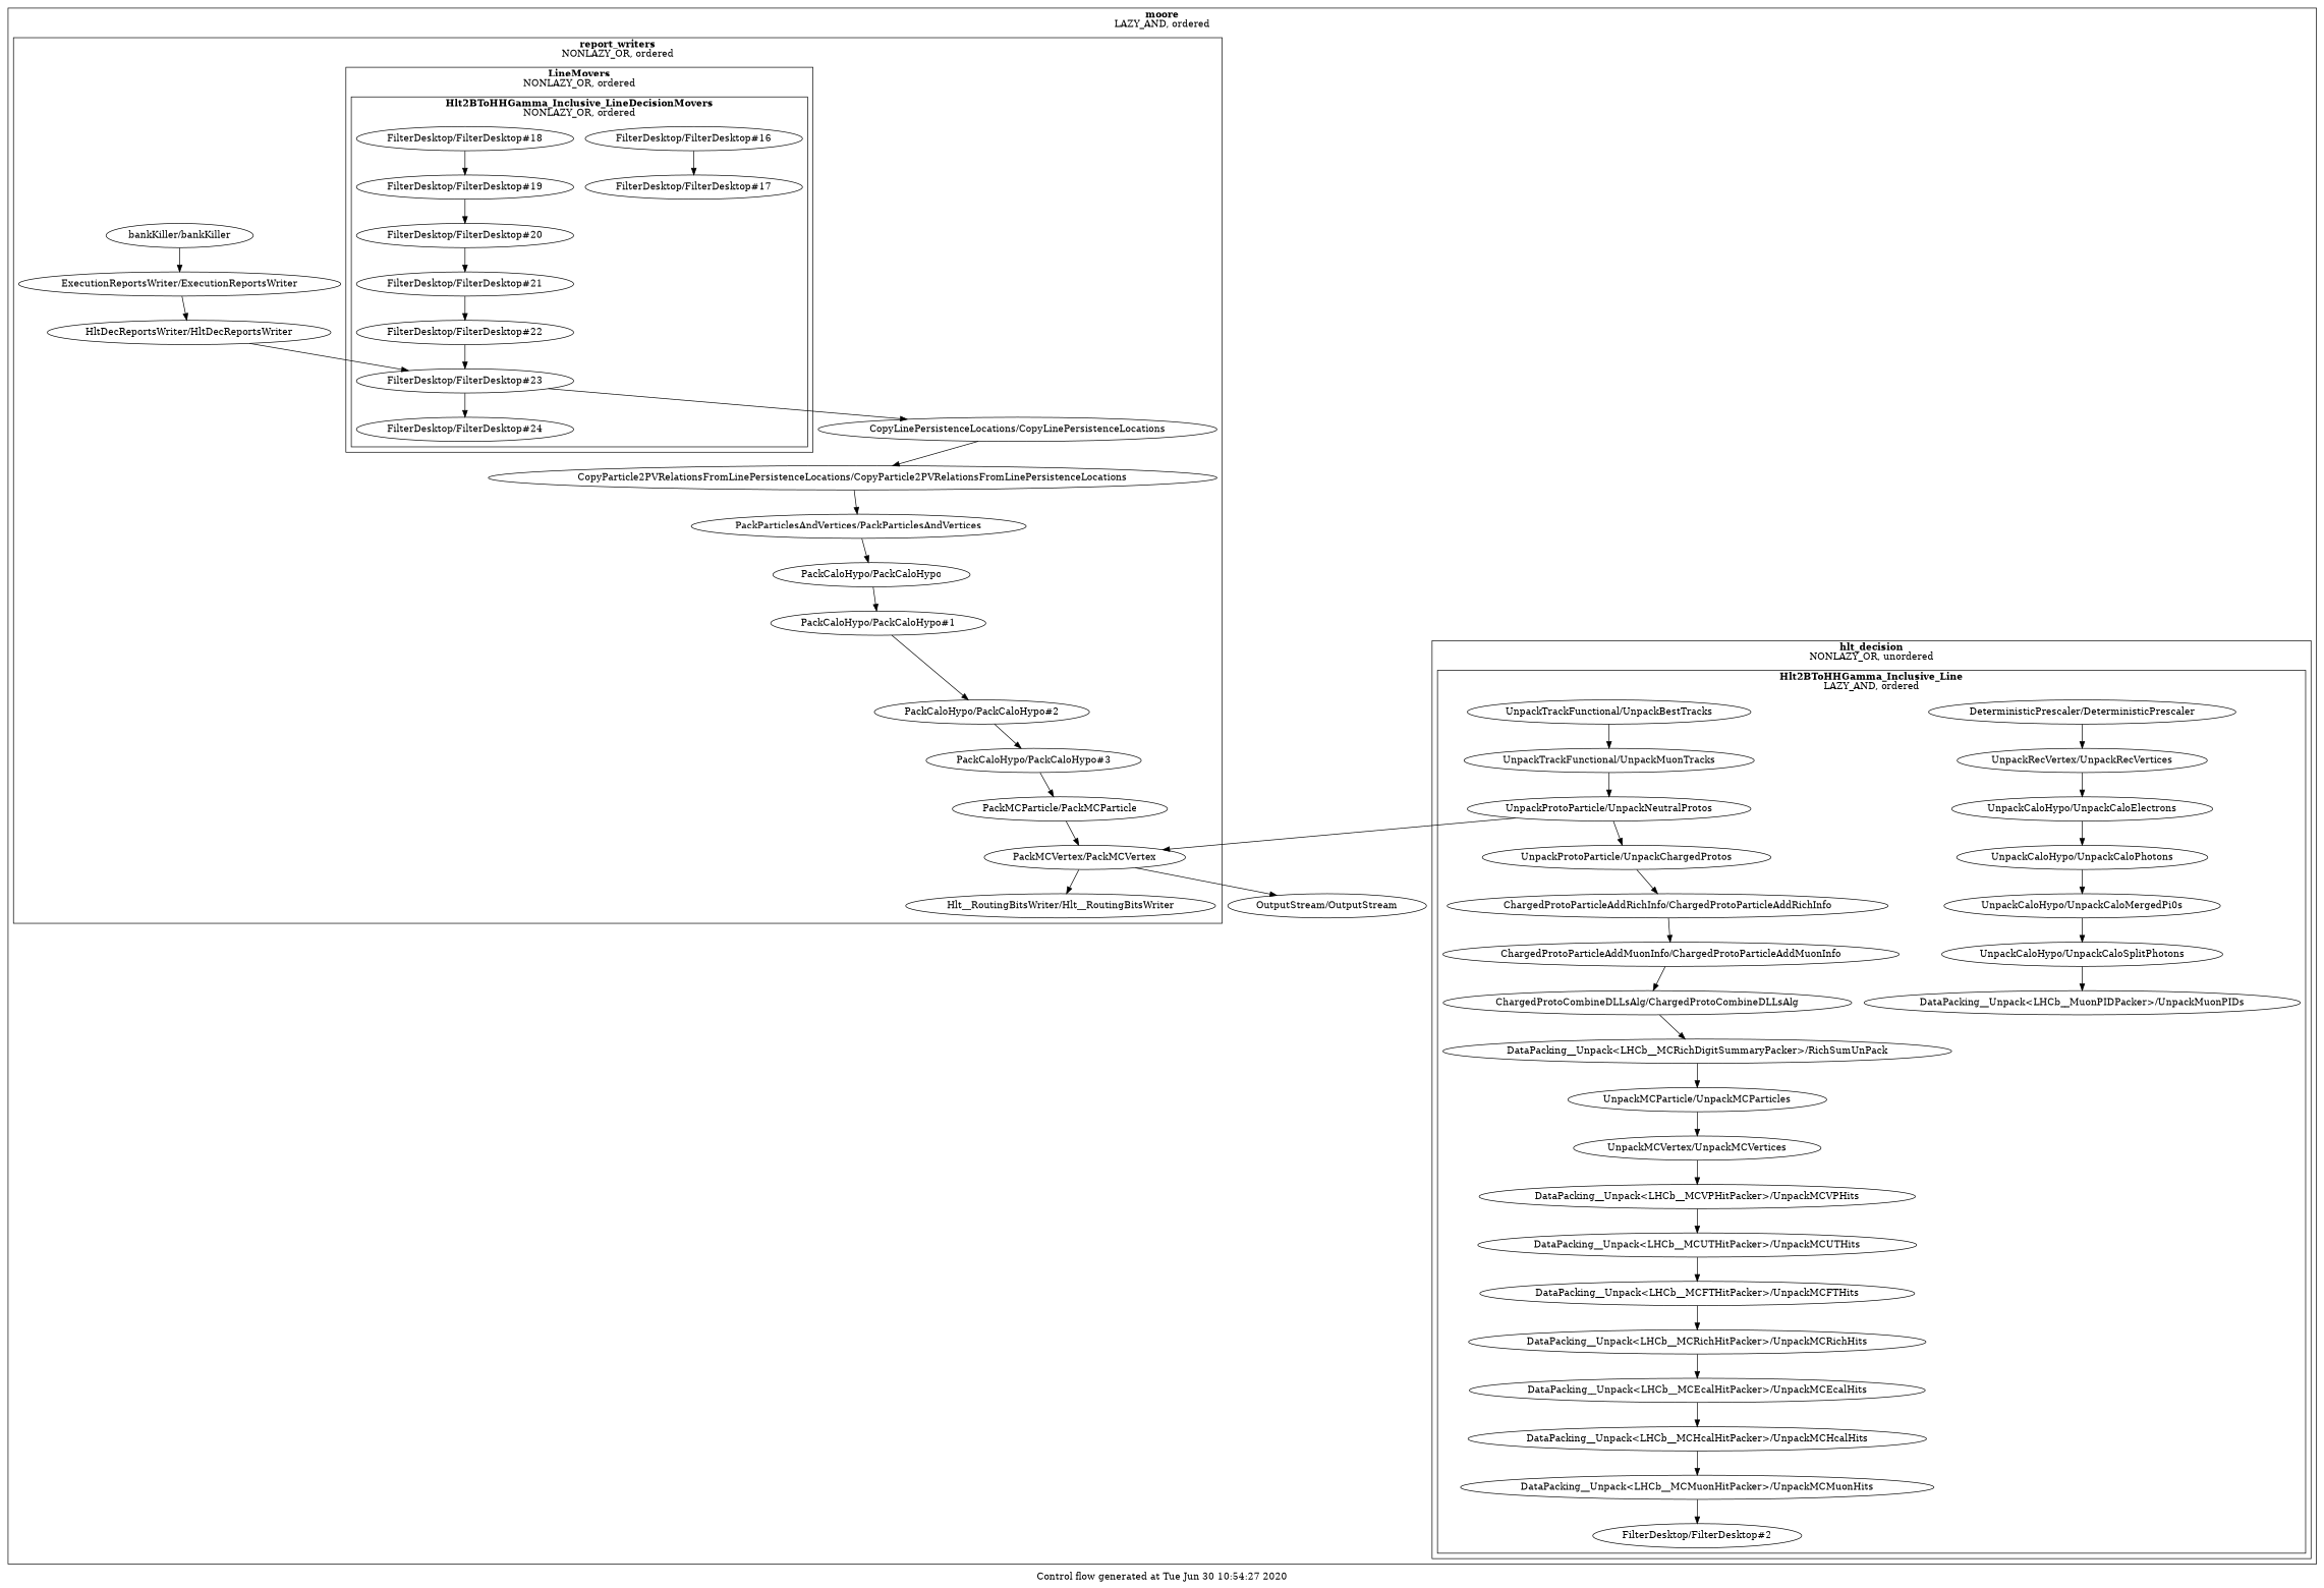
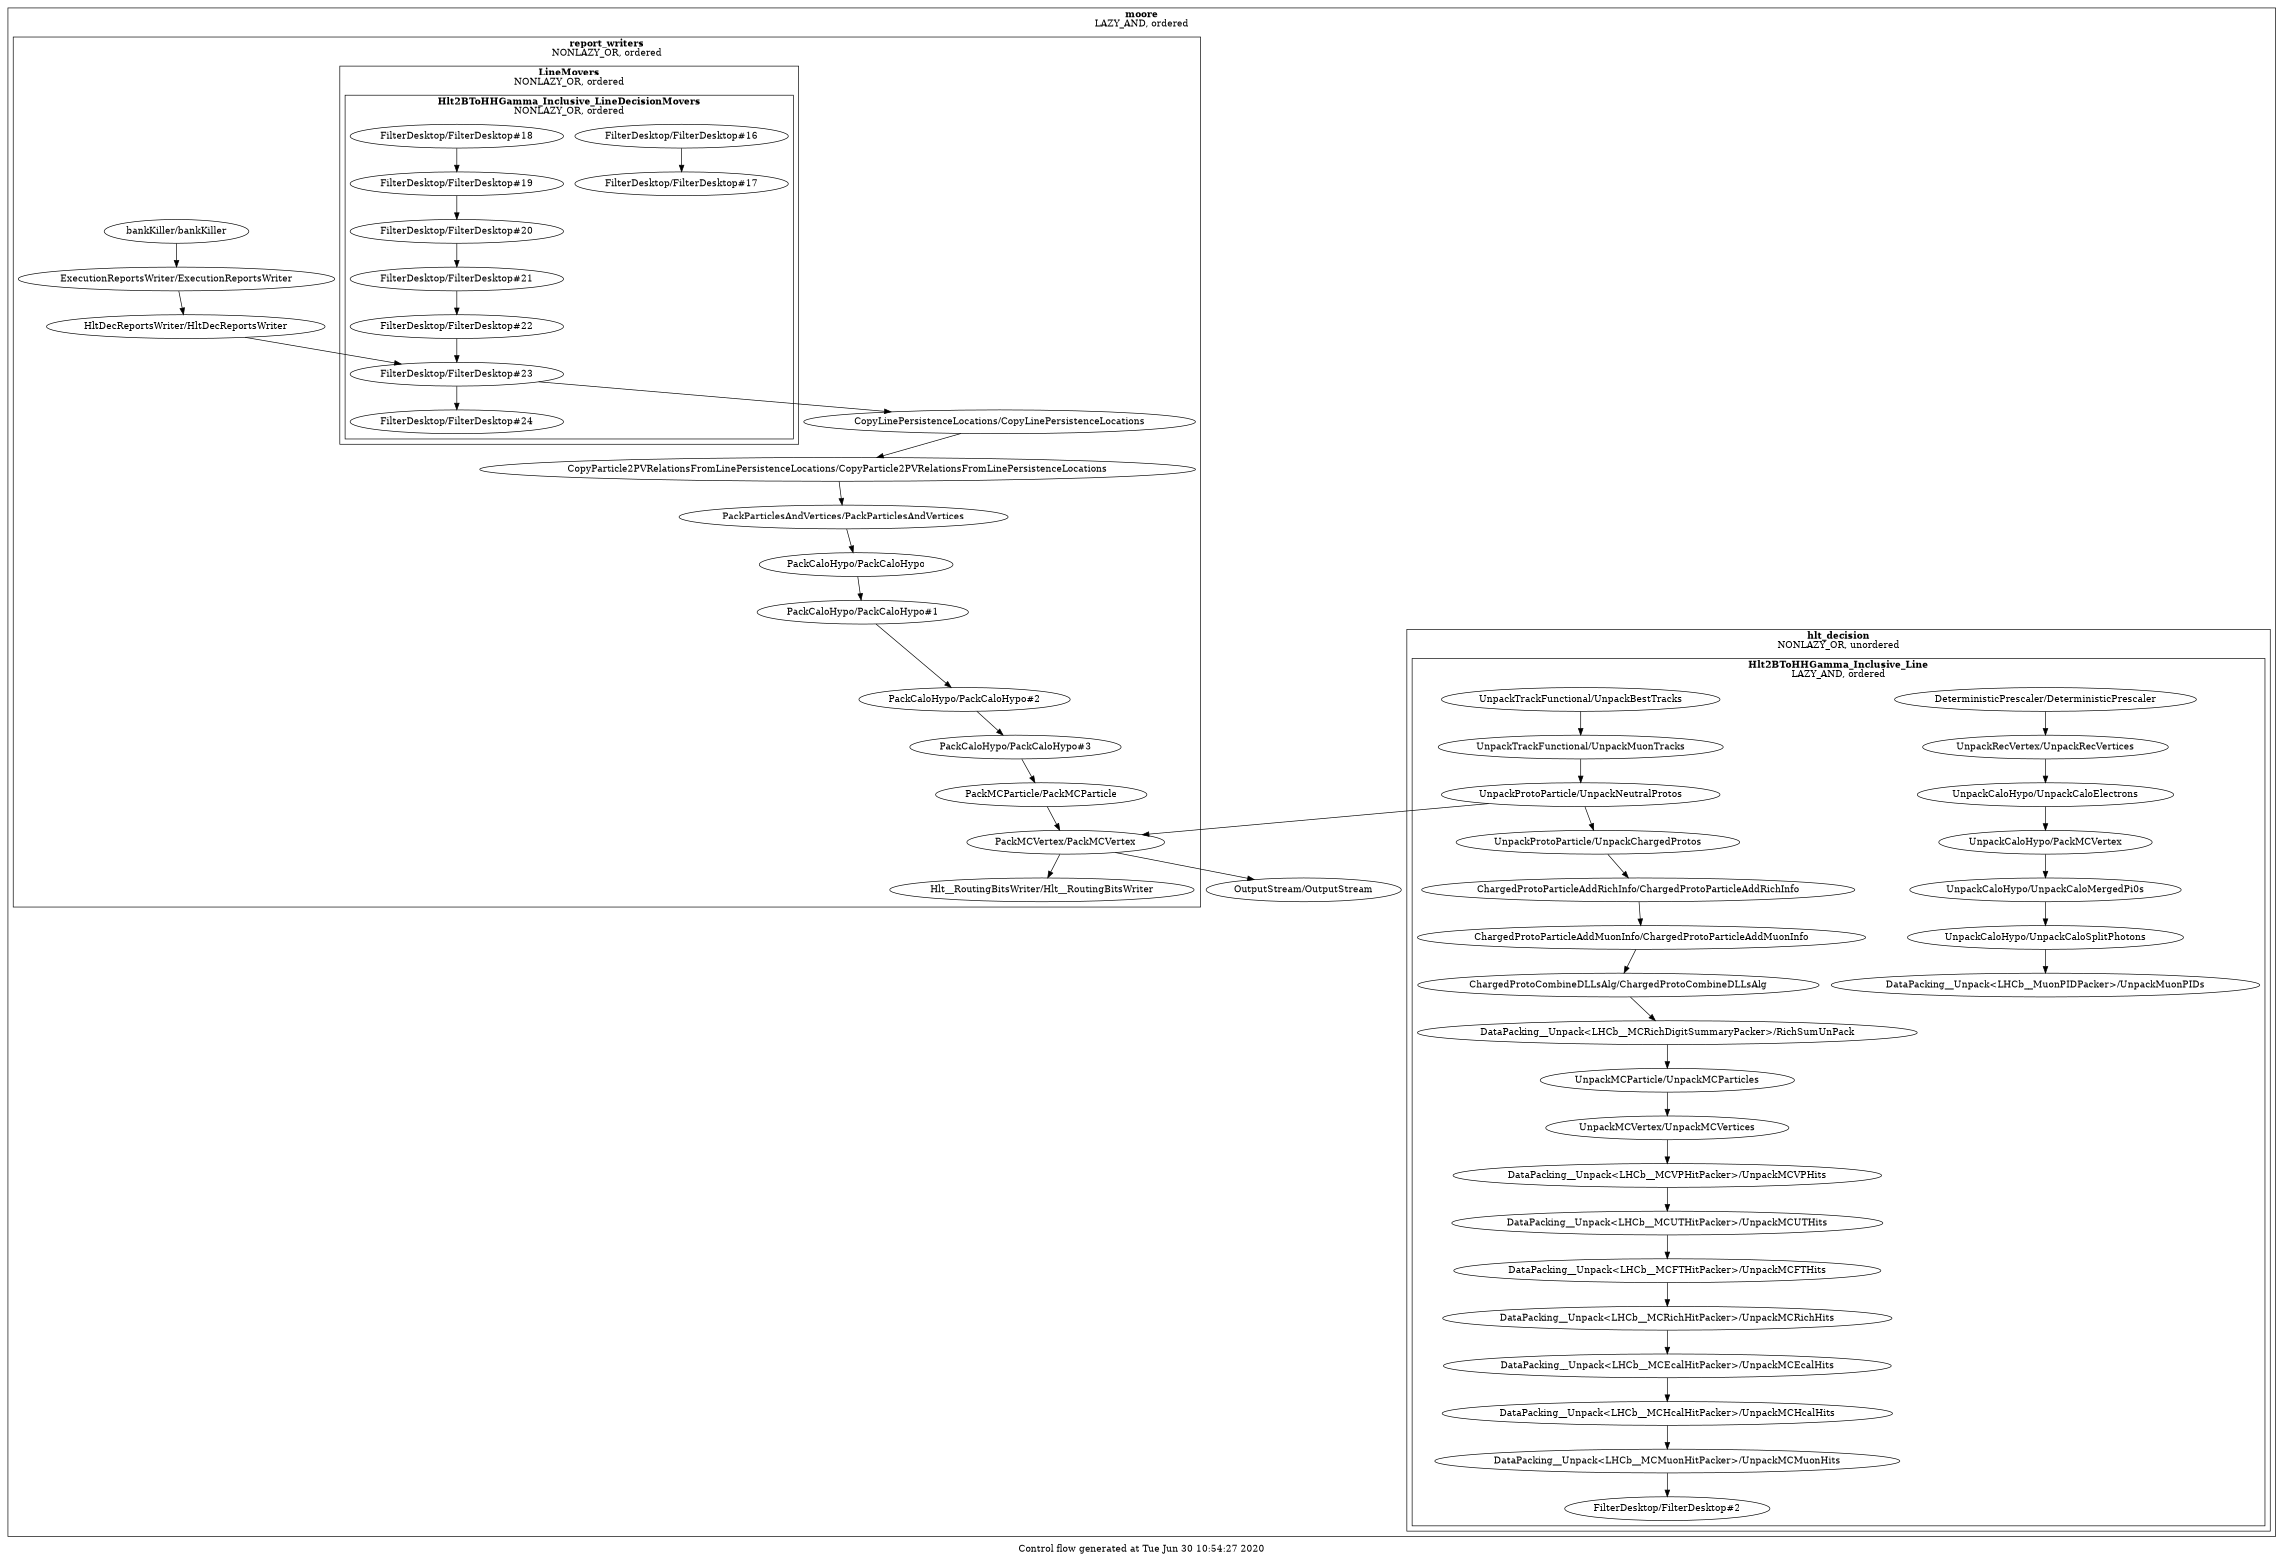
  strict digraph {
    compound=True
    label="Control flow generated at Tue Jun 30 10:54:27 2020"
    edge [dir=forward]
    n1 [label="DeterministicPrescaler/DeterministicPrescaler"]
    n2 [label="UnpackRecVertex/UnpackRecVertices"]
    n3 [label="UnpackCaloHypo/UnpackCaloElectrons"]
-   n4 [label="UnpackCaloHypo/UnpackCaloPhotons"]
+   n4 [label="UnpackCaloHypo/PackMCVertex"]
    n5 [label="UnpackCaloHypo/UnpackCaloMergedPi0s"]
    n6 [label="UnpackCaloHypo/UnpackCaloSplitPhotons"]
    n7 [label="DataPacking__Unpack<LHCb__MuonPIDPacker>/UnpackMuonPIDs"]
    n8 [label="UnpackTrackFunctional/UnpackBestTracks"]
    n9 [label="UnpackTrackFunctional/UnpackMuonTracks"]
    n10 [label="UnpackProtoParticle/UnpackNeutralProtos"]
    n11 [label="UnpackProtoParticle/UnpackChargedProtos"]
    n12 [label="ChargedProtoParticleAddRichInfo/ChargedProtoParticleAddRichInfo"]
    n13 [label="ChargedProtoParticleAddMuonInfo/ChargedProtoParticleAddMuonInfo"]
    n14 [label="ChargedProtoCombineDLLsAlg/ChargedProtoCombineDLLsAlg"]
    n15 [label="DataPacking__Unpack<LHCb__MCRichDigitSummaryPacker>/RichSumUnPack"]
    n16 [label="UnpackMCParticle/UnpackMCParticles"]
    n17 [label="UnpackMCVertex/UnpackMCVertices"]
    n18 [label="DataPacking__Unpack<LHCb__MCVPHitPacker>/UnpackMCVPHits"]
    n19 [label="DataPacking__Unpack<LHCb__MCUTHitPacker>/UnpackMCUTHits"]
    n20 [label="DataPacking__Unpack<LHCb__MCFTHitPacker>/UnpackMCFTHits"]
    n21 [label="DataPacking__Unpack<LHCb__MCRichHitPacker>/UnpackMCRichHits"]
    n22 [label="DataPacking__Unpack<LHCb__MCEcalHitPacker>/UnpackMCEcalHits"]
    n23 [label="DataPacking__Unpack<LHCb__MCHcalHitPacker>/UnpackMCHcalHits"]
    n24 [label="DataPacking__Unpack<LHCb__MCMuonHitPacker>/UnpackMCMuonHits"]
    n25 [label="FilterDesktop/FilterDesktop#2"]
    n26 [label="FilterDesktop/FilterDesktop#16"]
    n27 [label="FilterDesktop/FilterDesktop#17"]
    n28 [label="FilterDesktop/FilterDesktop#18"]
    n29 [label="FilterDesktop/FilterDesktop#19"]
    n30 [label="FilterDesktop/FilterDesktop#20"]
    n31 [label="FilterDesktop/FilterDesktop#21"]
    n32 [label="FilterDesktop/FilterDesktop#22"]
    n33 [label="FilterDesktop/FilterDesktop#23"]
    n34 [label="FilterDesktop/FilterDesktop#24"]
    n35 [label="bankKiller/bankKiller"]
    n36 [label="ExecutionReportsWriter/ExecutionReportsWriter"]
    n37 [label="HltDecReportsWriter/HltDecReportsWriter"]
    n38 [label="CopyLinePersistenceLocations/CopyLinePersistenceLocations"]
    n39 [label="CopyParticle2PVRelationsFromLinePersistenceLocations/CopyParticle2PVRelationsFromLinePersistenceLocations"]
    n40 [label="PackParticlesAndVertices/PackParticlesAndVertices"]
    n41 [label="PackCaloHypo/PackCaloHypo"]
    n42 [label="PackCaloHypo/PackCaloHypo#1"]
    n43 [label="PackCaloHypo/PackCaloHypo#2"]
    n44 [label="PackCaloHypo/PackCaloHypo#3"]
    n45 [label="PackMCParticle/PackMCParticle"]
    n46 [label="PackMCVertex/PackMCVertex"]
    n47 [label="Hlt__RoutingBitsWriter/Hlt__RoutingBitsWriter"]
    n48 [label="OutputStream/OutputStream"]
    subgraph cluster_1 {
      label=<<B>moore</B><BR/>LAZY_AND, ordered>
      n48
      subgraph cluster_2 {
        label=<<B>hlt_decision</B><BR/>NONLAZY_OR, unordered>
        subgraph cluster_3 {
          label=<<B>Hlt2BToHHGamma_Inclusive_Line</B><BR/>LAZY_AND, ordered>
          n1
          n2
          n3
          n4
          n5
          n6
          n7
          n8
          n9
          n10
          n11
          n12
          n13
          n14
          n15
          n16
          n17
          n18
          n19
          n20
          n21
          n22
          n23
          n24
          n25
        }
      }
      subgraph cluster_4 {
        label=<<B>report_writers</B><BR/>NONLAZY_OR, ordered>
        n35
        n36
        n37
        n38
        n39
        n40
        n41
        n42
        n43
        n44
        n45
        n46
        n47
        subgraph cluster_5 {
          label=<<B>LineMovers</B><BR/>NONLAZY_OR, ordered>
          subgraph cluster_6 {
            label=<<B>Hlt2BToHHGamma_Inclusive_LineDecisionMovers</B><BR/>NONLAZY_OR, ordered>
            n26
            n27
            n28
            n29
            n30
            n31
            n32
            n33
            n34
          }
        }
      }
    }
    n1 -> n2
    n2 -> n3
    n3 -> n4
    n4 -> n5
    n5 -> n6
    n6 -> n7
    n8 -> n9
    n9 -> n10
    n10 -> n11
    n10 -> n46
    n11 -> n12
    n12 -> n13
    n13 -> n14
    n14 -> n15
    n15 -> n16
    n16 -> n17
    n17 -> n18
    n18 -> n19
    n19 -> n20
    n20 -> n21
    n21 -> n22
    n22 -> n23
    n23 -> n24
    n24 -> n25
    n26 -> n27
    n28 -> n29
    n29 -> n30
    n30 -> n31
    n31 -> n32
    n32 -> n33
    n33 -> n34
    n33 -> n38
    n35 -> n36
    n36 -> n37
    n37 -> n33
    n38 -> n39
    n39 -> n40
    n40 -> n41
    n41 -> n42
    n42 -> n43
    n43 -> n44
    n44 -> n45
    n45 -> n46
    n46 -> n47
    n46 -> n48
  }
